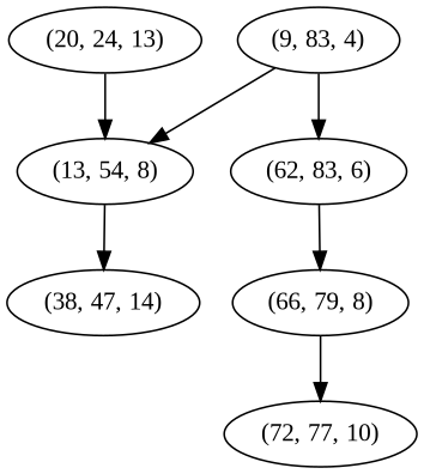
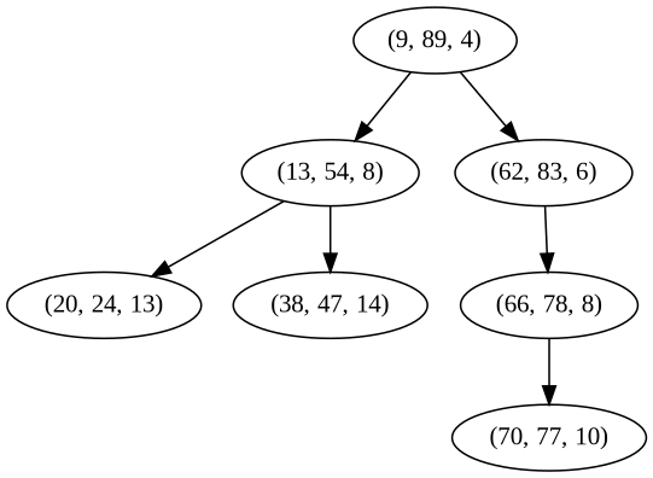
  digraph {
    fontname="Liberation Serif"
    node [fontname="Liberation Serif"]
    edge [fontname="Liberation Serif"]
-   "(9, 89, 4)" [label="(9, 83, 4)"]
+   "(9, 89, 4)"
    "(13, 54, 8)"
    n3 [label="(62, 83, 6)"]
    n4 [label="(20, 24, 13)"]
    "(38, 47, 14)"
-   "(66, 79, 8)"
-   "(70, 77, 10)" [label="(72, 77, 10)"]
+   "(66, 79, 8)" [label="(66, 78, 8)"]
+   "(70, 77, 10)"
    "(9, 89, 4)" -> "(13, 54, 8)"
    "(9, 89, 4)" -> n3
-   n4 -> "(13, 54, 8)"
+   "(13, 54, 8)" -> n4
    "(13, 54, 8)" -> "(38, 47, 14)"
    n3 -> "(66, 79, 8)"
    "(66, 79, 8)" -> "(70, 77, 10)"
  }
